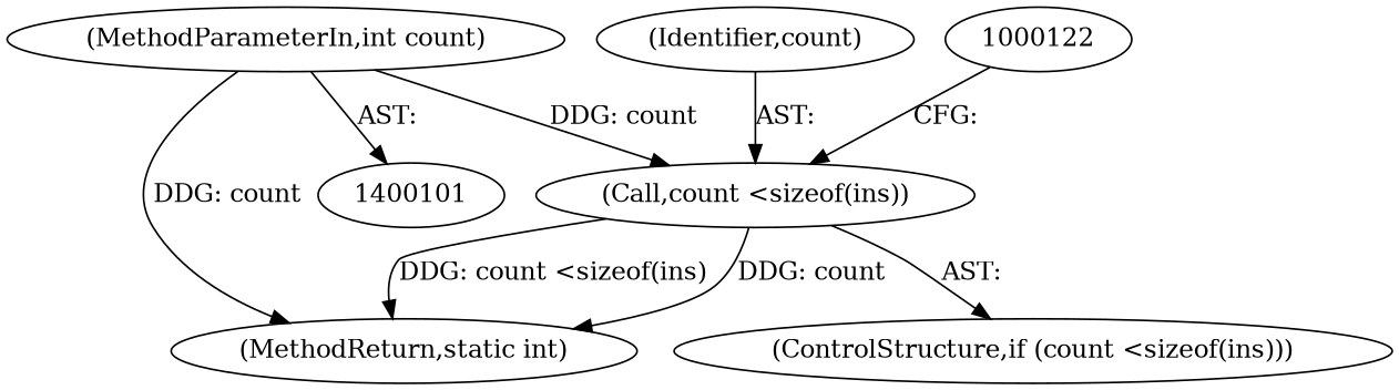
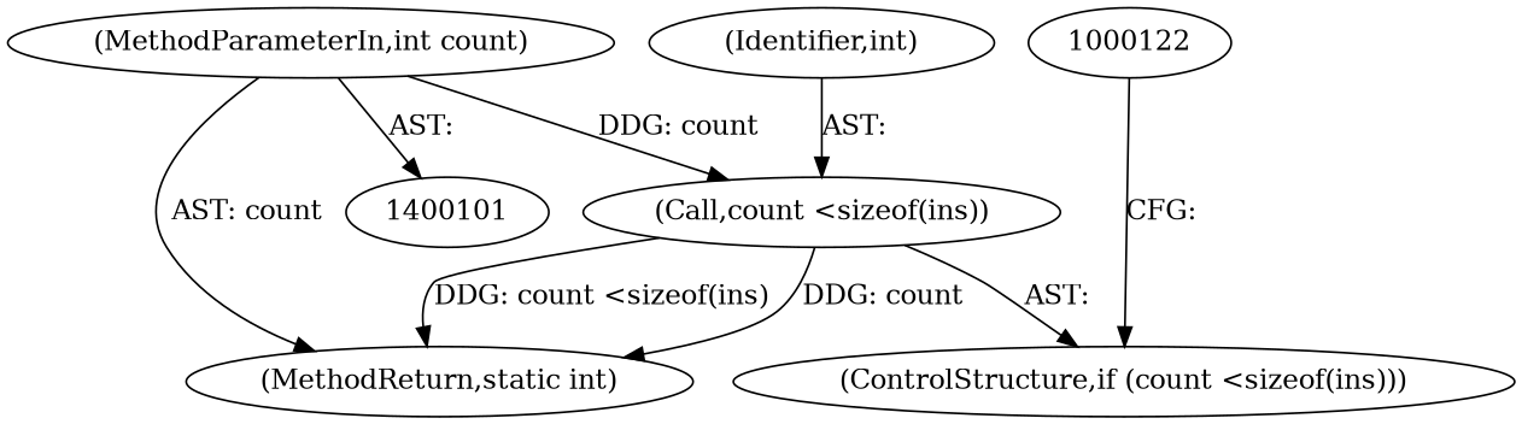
  digraph {
    n1 [label="(Call,count <sizeof(ins))"]
    n2 [label="(MethodReturn,static int)"]
    n3 [label="(ControlStructure,if (count <sizeof(ins)))"]
    n4 [label="(MethodParameterIn,int count)"]
    n5 [label=1400101]
-   n6 [label="(Identifier,count)"]
+   n6 [label="(Identifier,int)"]
    n7 [label=1000122]
    n1 -> n2 [label="DDG: count"]
    n1 -> n2 [label="DDG: count <sizeof(ins)"]
    n1 -> n3 [label="AST: "]
    n4 -> n1 [label="DDG: count"]
-   n4 -> n2 [label="DDG: count"]
+   n4 -> n2 [label="AST: count"]
    n4 -> n5 [label="AST: "]
    n6 -> n1 [label="AST: "]
-   n7 -> n1 [label="CFG: "]
+   n7 -> n3 [label="CFG: "]
  }
